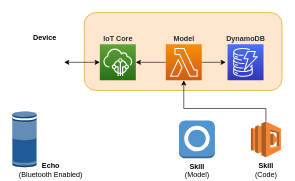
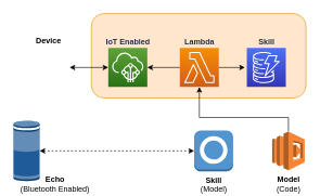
  <mxCell id="0" />
  <mxCell id="1" parent="0" />
  <mxCell id="2" value="" style="rounded=1;whiteSpace=wrap;html=1;fillColor=#ffe6cc;strokeColor=#d79b00;" vertex="1" parent="1"><mxGeometry x="140" y="20" width="330" height="130" as="geometry" /></mxCell>
+ <mxCell id="3" style="edgeStyle=orthogonalEdgeStyle;rounded=0;orthogonalLoop=1;jettySize=auto;html=1;entryX=0;entryY=0.5;entryDx=0;entryDy=0;entryPerimeter=0;dashed=1;startArrow=classic;startFill=1;" edge="1" parent="1" source="4" target="5"><mxGeometry relative="1" as="geometry" /></mxCell>
  <mxCell id="4" value="&lt;b&gt;Echo&lt;/b&gt; &lt;br&gt;(Bluetooth Enabled)" style="outlineConnect=0;dashed=0;verticalLabelPosition=bottom;verticalAlign=top;align=center;html=1;shape=mxgraph.aws3.echo;fillColor=#205B99;gradientColor=none;labelPosition=right;spacingTop=-16;spacingLeft=6;" vertex="1" parent="1"><mxGeometry x="20" y="185" width="40.5" height="93" as="geometry" /></mxCell>
  <mxCell id="5" value="&lt;b&gt;Skill&lt;/b&gt;&lt;br&gt;(Model)" style="outlineConnect=0;dashed=0;verticalLabelPosition=bottom;verticalAlign=top;align=center;html=1;shape=mxgraph.aws3.alexa_skill;fillColor=#5294CF;gradientColor=none;" vertex="1" parent="1"><mxGeometry x="298" y="200" width="60" height="63" as="geometry" /></mxCell>
  <mxCell id="6" style="edgeStyle=orthogonalEdgeStyle;rounded=0;orthogonalLoop=1;jettySize=auto;html=1;startArrow=none;startFill=0;" edge="1" parent="1" source="7" target="14"><mxGeometry relative="1" as="geometry"><mxPoint x="340" y="130" as="targetPoint" /><Array as="points"><mxPoint x="443" y="180" /><mxPoint x="306" y="180" /></Array></mxGeometry></mxCell>
- <mxCell id="7" value="&lt;b&gt;Skill&lt;/b&gt; &lt;br&gt;(Code)" style="outlineConnect=0;dashed=0;verticalLabelPosition=bottom;verticalAlign=top;align=center;html=1;shape=mxgraph.aws3.lambda;fillColor=#F58534;gradientColor=none;" vertex="1" parent="1"><mxGeometry x="418" y="201.5" width="50" height="60" as="geometry" /></mxCell>
+ <mxCell id="7" value="&lt;b&gt;Model&lt;/b&gt; &lt;br&gt;(Code)" style="outlineConnect=0;dashed=0;verticalLabelPosition=bottom;verticalAlign=top;align=center;html=1;shape=mxgraph.aws3.lambda;fillColor=#F58534;gradientColor=none;" vertex="1" parent="1"><mxGeometry x="418" y="201.5" width="50" height="60" as="geometry" /></mxCell>
  <mxCell id="8" value="&lt;b&gt;Device&lt;/b&gt;" style="shape=image;html=1;verticalAlign=bottom;verticalLabelPosition=top;labelBackgroundColor=#ffffff;imageAspect=0;aspect=fixed;image=https://cdn2.iconfinder.com/data/icons/laundry-18/64/Laundry-14-128.png;align=center;labelPosition=center;" vertex="1" parent="1"><mxGeometry x="41.5" y="70.5" width="65" height="65" as="geometry" /></mxCell>
  <mxCell id="9" style="edgeStyle=orthogonalEdgeStyle;rounded=0;orthogonalLoop=1;jettySize=auto;html=1;entryX=1;entryY=0.5;entryDx=0;entryDy=0;startArrow=classic;startFill=1;" edge="1" parent="1" source="10" target="8"><mxGeometry relative="1" as="geometry" /></mxCell>
- <mxCell id="10" value="&lt;b&gt;IoT Core&lt;/b&gt;" style="outlineConnect=0;fontColor=#232F3E;gradientColor=#60A337;gradientDirection=north;fillColor=#277116;strokeColor=#ffffff;dashed=0;verticalLabelPosition=top;verticalAlign=bottom;align=center;html=1;fontSize=12;fontStyle=0;aspect=fixed;shape=mxgraph.aws4.resourceIcon;resIcon=mxgraph.aws4.iot_core;labelPosition=center;" vertex="1" parent="1"><mxGeometry x="166" y="73" width="60" height="60" as="geometry" /></mxCell>
- <mxCell id="11" value="&lt;b&gt;DynamoDB&lt;/b&gt;" style="outlineConnect=0;fontColor=#232F3E;gradientColor=#4D72F3;gradientDirection=north;fillColor=#3334B9;strokeColor=#ffffff;dashed=0;verticalLabelPosition=top;verticalAlign=bottom;align=center;html=1;fontSize=12;fontStyle=0;aspect=fixed;shape=mxgraph.aws4.resourceIcon;resIcon=mxgraph.aws4.dynamodb;labelPosition=center;" vertex="1" parent="1"><mxGeometry x="379" y="73" width="60" height="60" as="geometry" /></mxCell>
+ <mxCell id="10" value="&lt;b&gt;IoT Enabled&lt;/b&gt;" style="outlineConnect=0;fontColor=#232F3E;gradientColor=#60A337;gradientDirection=north;fillColor=#277116;strokeColor=#ffffff;dashed=0;verticalLabelPosition=top;verticalAlign=bottom;align=center;html=1;fontSize=12;fontStyle=0;aspect=fixed;shape=mxgraph.aws4.resourceIcon;resIcon=mxgraph.aws4.iot_core;labelPosition=center;" vertex="1" parent="1"><mxGeometry x="166" y="73" width="60" height="60" as="geometry" /></mxCell>
+ <mxCell id="11" value="&lt;b&gt;Skill&lt;/b&gt;" style="outlineConnect=0;fontColor=#232F3E;gradientColor=#4D72F3;gradientDirection=north;fillColor=#3334B9;strokeColor=#ffffff;dashed=0;verticalLabelPosition=top;verticalAlign=bottom;align=center;html=1;fontSize=12;fontStyle=0;aspect=fixed;shape=mxgraph.aws4.resourceIcon;resIcon=mxgraph.aws4.dynamodb;labelPosition=center;" vertex="1" parent="1"><mxGeometry x="379" y="73" width="60" height="60" as="geometry" /></mxCell>
  <mxCell id="12" style="edgeStyle=orthogonalEdgeStyle;rounded=0;orthogonalLoop=1;jettySize=auto;html=1;startArrow=none;startFill=0;endArrow=classic;endFill=1;" edge="1" parent="1" source="14"><mxGeometry relative="1" as="geometry"><mxPoint x="376" y="103" as="targetPoint" /></mxGeometry></mxCell>
  <mxCell id="13" style="edgeStyle=orthogonalEdgeStyle;rounded=0;orthogonalLoop=1;jettySize=auto;html=1;startArrow=none;startFill=0;endArrow=classic;endFill=1;" edge="1" parent="1" source="14" target="10"><mxGeometry relative="1" as="geometry" /></mxCell>
- <mxCell id="14" value="&lt;b&gt;Model&lt;/b&gt;" style="outlineConnect=0;fontColor=#232F3E;gradientColor=#F78E04;gradientDirection=north;fillColor=#D05C17;strokeColor=#ffffff;dashed=0;verticalLabelPosition=top;verticalAlign=bottom;align=center;html=1;fontSize=12;fontStyle=0;aspect=fixed;shape=mxgraph.aws4.resourceIcon;resIcon=mxgraph.aws4.lambda;labelPosition=center;" vertex="1" parent="1"><mxGeometry x="276" y="73" width="60" height="60" as="geometry" /></mxCell>
+ <mxCell id="14" value="&lt;b&gt;Lambda&lt;/b&gt;" style="outlineConnect=0;fontColor=#232F3E;gradientColor=#F78E04;gradientDirection=north;fillColor=#D05C17;strokeColor=#ffffff;dashed=0;verticalLabelPosition=top;verticalAlign=bottom;align=center;html=1;fontSize=12;fontStyle=0;aspect=fixed;shape=mxgraph.aws4.resourceIcon;resIcon=mxgraph.aws4.lambda;labelPosition=center;" vertex="1" parent="1"><mxGeometry x="276" y="73" width="60" height="60" as="geometry" /></mxCell>
